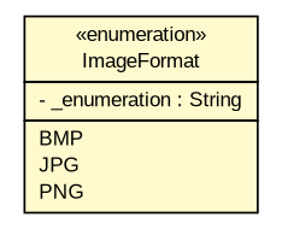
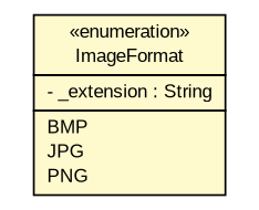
  digraph {
    nodesep=0.25
    ranksep=0.5
-   n1 [fontcolor=black fontname=arial fontsize=10.0 label=<<table title="org.tanjakostic.jcleancim.util.Util.ImageFormat" border="0" cellborder="1" cellspacing="0" cellpadding="2" port="p" bgcolor="lemonChiffon" href="./Util.ImageFormat.html"> 		<tr><td><table border="0" cellspacing="0" cellpadding="1"> <tr><td align="center" balign="center"> &#171;enumeration&#187; </td></tr> <tr><td align="center" balign="center"> ImageFormat </td></tr> 		</table></td></tr> 		<tr><td><table border="0" cellspacing="0" cellpadding="1"> <tr><td align="left" balign="left"> - _enumeration : String </td></tr> 		</table></td></tr> 		<tr><td><table border="0" cellspacing="0" cellpadding="1"> <tr><td align="left" balign="left"> BMP </td></tr> <tr><td align="left" balign="left"> JPG </td></tr> <tr><td align="left" balign="left"> PNG </td></tr> 		</table></td></tr> 		</table>> shape=plaintext]
+   n1 [fontcolor=black fontname=arial fontsize=10.0 label=<<table title="org.tanjakostic.jcleancim.util.Util.ImageFormat" border="0" cellborder="1" cellspacing="0" cellpadding="2" port="p" bgcolor="lemonChiffon" href="./Util.ImageFormat.html"> 		<tr><td><table border="0" cellspacing="0" cellpadding="1"> <tr><td align="center" balign="center"> &#171;enumeration&#187; </td></tr> <tr><td align="center" balign="center"> ImageFormat </td></tr> 		</table></td></tr> 		<tr><td><table border="0" cellspacing="0" cellpadding="1"> <tr><td align="left" balign="left"> - _extension : String </td></tr> 		</table></td></tr> 		<tr><td><table border="0" cellspacing="0" cellpadding="1"> <tr><td align="left" balign="left"> BMP </td></tr> <tr><td align="left" balign="left"> JPG </td></tr> <tr><td align="left" balign="left"> PNG </td></tr> 		</table></td></tr> 		</table>> shape=plaintext]
  }
